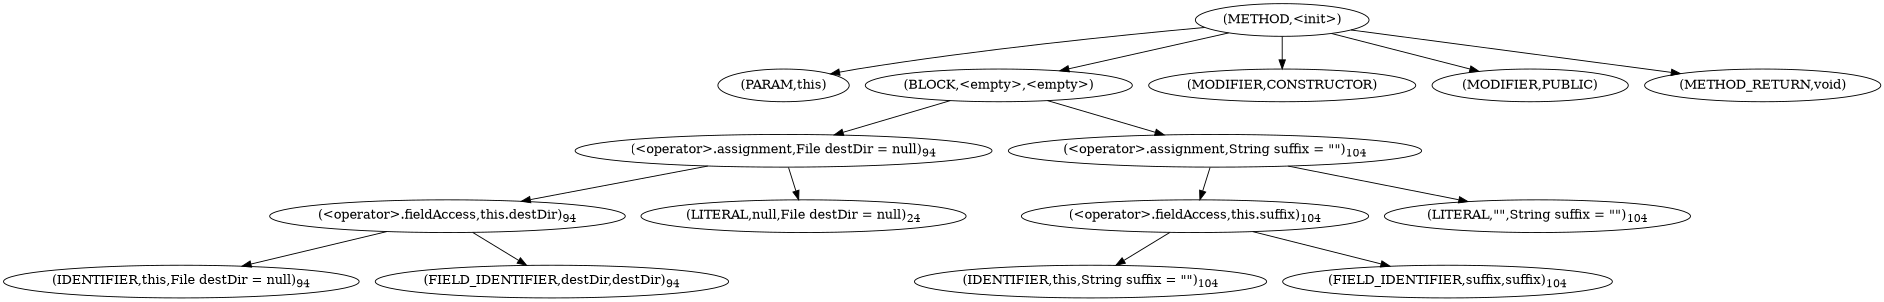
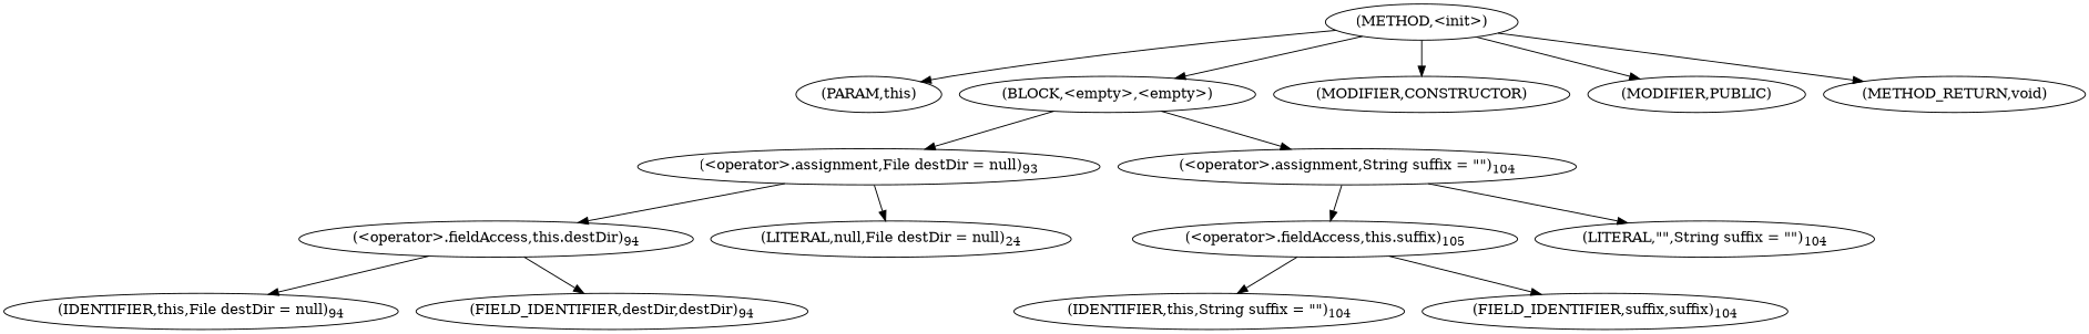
  digraph {
    n1 [label=<(METHOD,&lt;init&gt;)>]
    n2 [label=<(PARAM,this)>]
    n3 [label=<(BLOCK,&lt;empty&gt;,&lt;empty&gt;)>]
    n4 [label=<(MODIFIER,CONSTRUCTOR)>]
    n5 [label=<(MODIFIER,PUBLIC)>]
    n6 [label=<(METHOD_RETURN,void)>]
-   n7 [label=<(&lt;operator&gt;.assignment,File destDir = null)<SUB>94</SUB>>]
+   n7 [label=<(&lt;operator&gt;.assignment,File destDir = null)<SUB>93</SUB>>]
    n8 [label=<(&lt;operator&gt;.assignment,String suffix = &quot;&quot;)<SUB>104</SUB>>]
    n9 [label=<(&lt;operator&gt;.fieldAccess,this.destDir)<SUB>94</SUB>>]
    n10 [label=<(LITERAL,null,File destDir = null)<SUB>24</SUB>>]
-   n11 [label=<(&lt;operator&gt;.fieldAccess,this.suffix)<SUB>104</SUB>>]
+   n11 [label=<(&lt;operator&gt;.fieldAccess,this.suffix)<SUB>105</SUB>>]
    n12 [label=<(LITERAL,&quot;&quot;,String suffix = &quot;&quot;)<SUB>104</SUB>>]
    n13 [label=<(IDENTIFIER,this,File destDir = null)<SUB>94</SUB>>]
    n14 [label=<(FIELD_IDENTIFIER,destDir,destDir)<SUB>94</SUB>>]
    n15 [label=<(IDENTIFIER,this,String suffix = &quot;&quot;)<SUB>104</SUB>>]
    n16 [label=<(FIELD_IDENTIFIER,suffix,suffix)<SUB>104</SUB>>]
    n1 -> n2
    n1 -> n3
    n1 -> n4
    n1 -> n5
    n1 -> n6
    n3 -> n7
    n3 -> n8
    n7 -> n9
    n7 -> n10
    n8 -> n11
    n8 -> n12
    n9 -> n13
    n9 -> n14
    n11 -> n15
    n11 -> n16
  }
